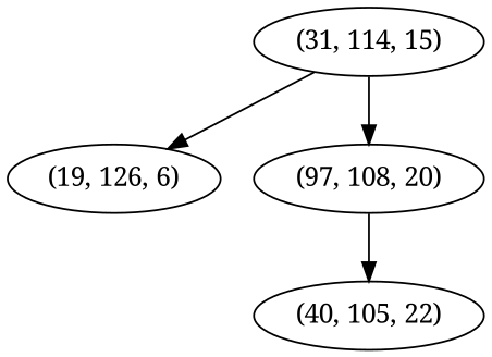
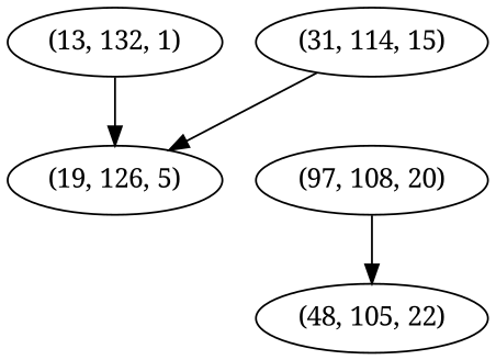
  digraph {
    fontname="Noto Serif"
    node [fontname="Noto Serif"]
    edge [fontname="Noto Serif"]
-   "(19, 126, 5)" [label="(19, 126, 6)"]
+   "(13, 132, 1)"
+   "(19, 126, 5)"
    "(31, 114, 15)"
    n4 [label="(97, 108, 20)"]
-   "(40, 105, 22)"
+   "(40, 105, 22)" [label="(48, 105, 22)"]
+   "(13, 132, 1)" -> "(19, 126, 5)"
    "(31, 114, 15)" -> "(19, 126, 5)"
-   "(31, 114, 15)" -> n4
    n4 -> "(40, 105, 22)"
  }
